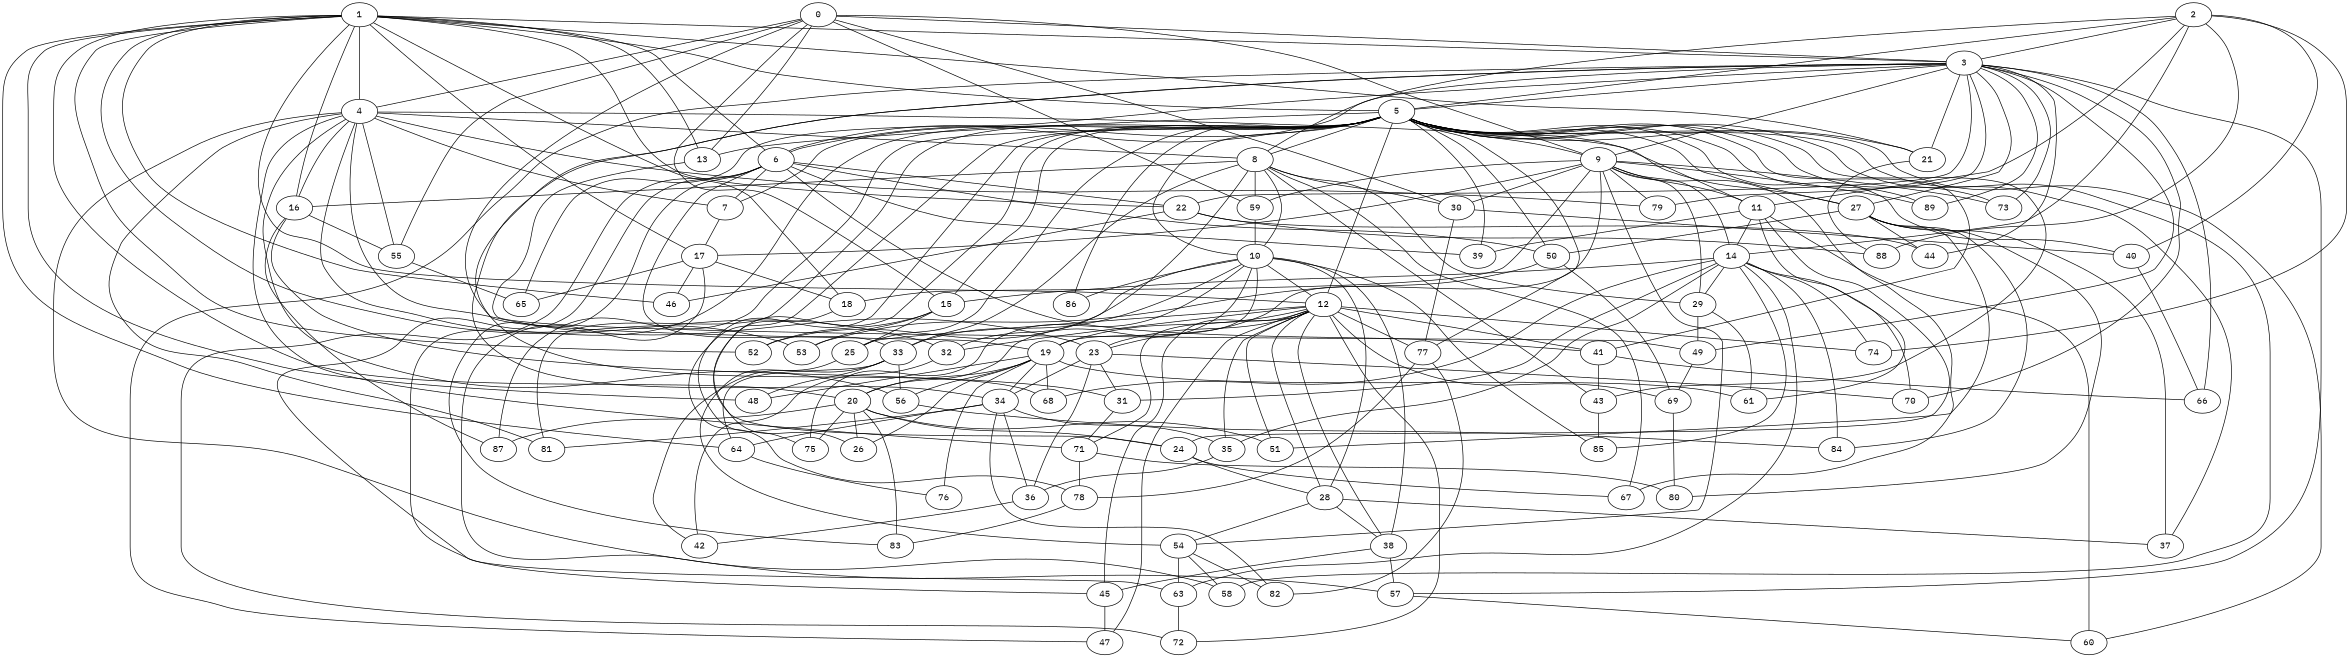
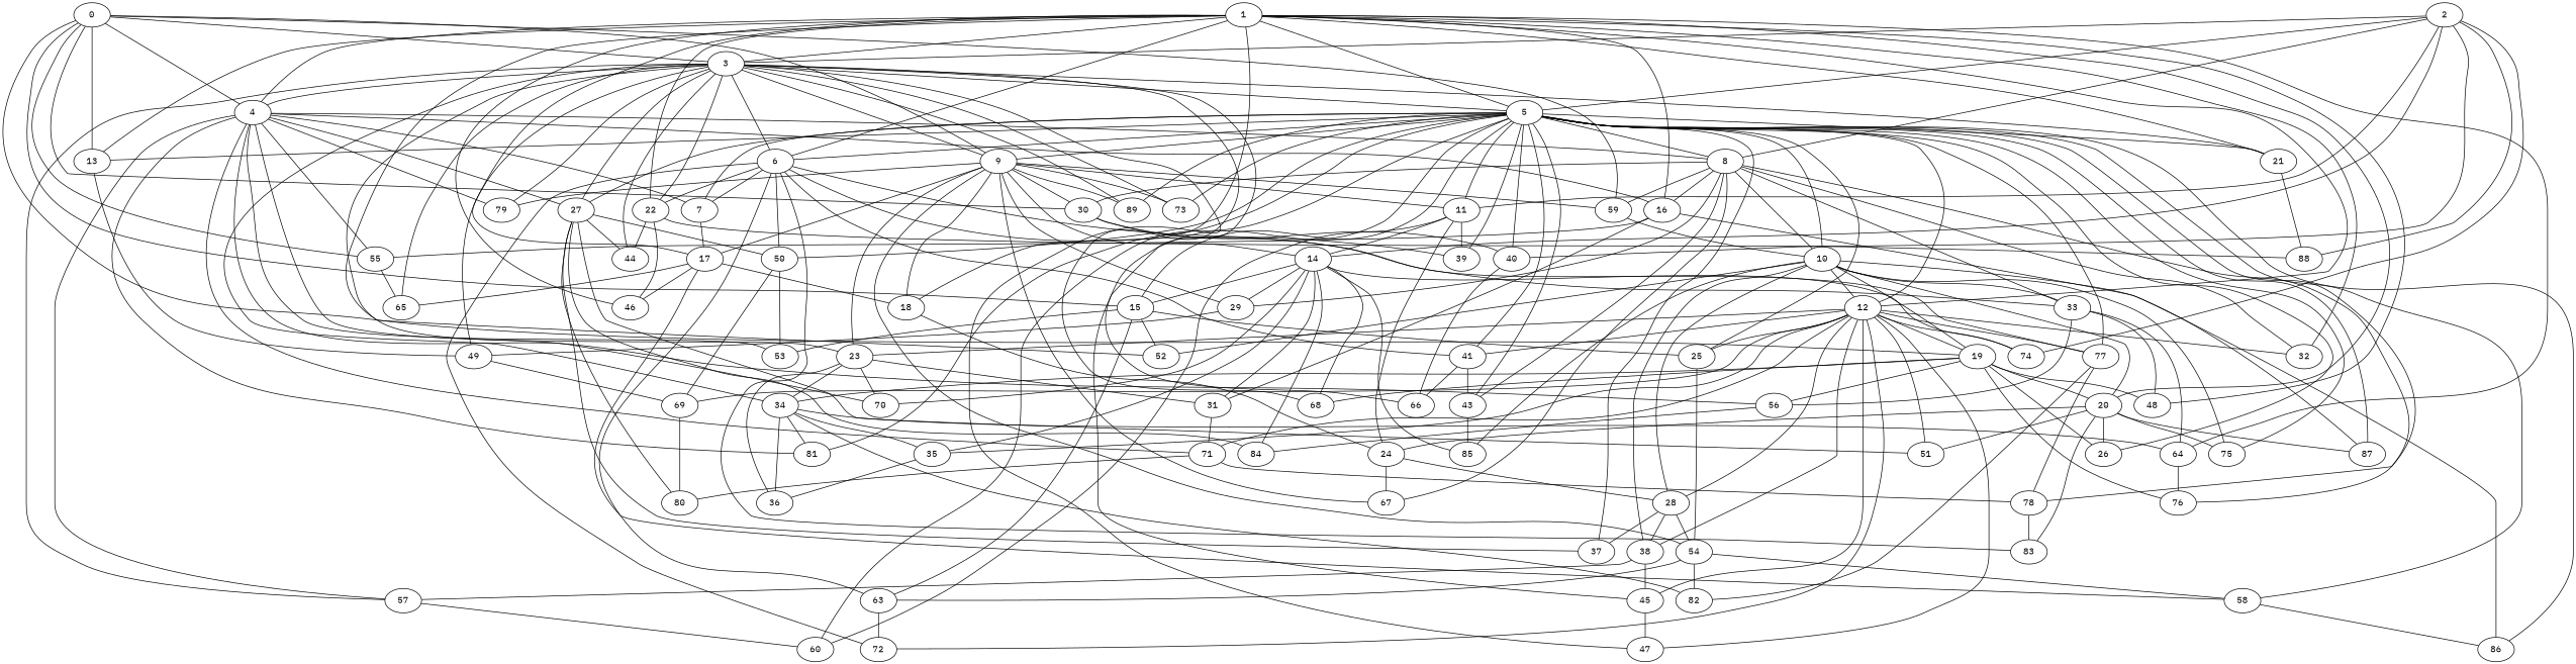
  strict graph {
    fontname="IBM Plex Mono"
    node [fontname="IBM Plex Mono"]
    edge [fontname="IBM Plex Mono"]
    0
    3
    4
    9
    13
    15
    19
    30
    55
    59
    5
    6
    21
    22
    27
    34
    44
    47
    49
    57
    65
    66
    68
    70
    73
    79
    89
    16
    8
    7
    23
    53
    56
    71
    81
    17
    18
    11
    14
    29
    67
    54
    10
    12
    20
    52
    75
    86
    33
    28
    38
    85
    25
    48
    26
    76
-   61
    40
    77
    1
    32
    46
    64
    37
    39
    41
    43
    45
    50
    58
    60
    78
    87
    63
    72
    83
    74
    35
    51
    69
    31
    24
    88
-   42
    2
    84
    80
    36
    82
    0 -- 3
    0 -- 4
    0 -- 9
    0 -- 13
    0 -- 15
    0 -- 19
    0 -- 30
    0 -- 55
    0 -- 59
+   3 -- 4
    3 -- 9
    3 -- 5
    3 -- 6
    3 -- 21
    3 -- 22
    3 -- 27
    3 -- 34
    3 -- 44
    3 -- 47
    3 -- 49
    3 -- 57
    3 -- 65
    3 -- 66
    3 -- 68
    3 -- 70
    3 -- 73
    3 -- 79
    3 -- 89
    4 -- 55
    4 -- 27
    4 -- 57
    4 -- 79
    4 -- 16
    4 -- 8
    4 -- 7
    4 -- 23
    4 -- 53
    4 -- 56
    4 -- 71
    4 -- 81
    9 -- 30
    9 -- 59
    9 -- 73
    9 -- 79
    9 -- 89
    9 -- 23
    9 -- 17
    9 -- 18
    9 -- 11
    9 -- 14
    9 -- 29
    9 -- 67
    9 -- 54
    13 -- 49
    15 -- 53
    15 -- 52
    15 -- 25
    19 -- 34
    19 -- 68
    19 -- 56
    19 -- 20
    19 -- 48
    19 -- 26
    19 -- 76
-   19 -- 61
    30 -- 40
    30 -- 77
    55 -- 65
    59 -- 10
    5 -- 9
    5 -- 13
    5 -- 15
    5 -- 6
    5 -- 21
    5 -- 27
    5 -- 73
    5 -- 89
    5 -- 8
    5 -- 7
    5 -- 81
    5 -- 11
    5 -- 10
    5 -- 12
    5 -- 75
    5 -- 86
    5 -- 25
    5 -- 26
    5 -- 40
    5 -- 77
    5 -- 37
    5 -- 39
    5 -- 41
    5 -- 43
    5 -- 45
    5 -- 50
    5 -- 58
    5 -- 60
    5 -- 78
    5 -- 87
    6 -- 22
    6 -- 7
    6 -- 33
    6 -- 39
    6 -- 41
    6 -- 50
    6 -- 63
    6 -- 72
    6 -- 83
    21 -- 88
    22 -- 44
    22 -- 46
    22 -- 88
    27 -- 44
    27 -- 37
    27 -- 50
    27 -- 51
    27 -- 84
    27 -- 80
    34 -- 81
    34 -- 64
    34 -- 35
    34 -- 36
    34 -- 82
    49 -- 69
    57 -- 60
    16 -- 55
    16 -- 87
    16 -- 31
    8 -- 30
    8 -- 59
    8 -- 16
    8 -- 29
    8 -- 67
    8 -- 10
    8 -- 33
+   8 -- 76
    8 -- 32
    8 -- 43
    7 -- 17
    23 -- 34
    23 -- 70
    23 -- 31
    23 -- 36
    56 -- 84
    71 -- 78
    71 -- 80
    17 -- 65
    17 -- 18
    17 -- 46
    17 -- 58
    18 -- 24
    11 -- 14
-   11 -- 61
    11 -- 39
    11 -- 60
    11 -- 24
    14 -- 15
    14 -- 68
    14 -- 70
    14 -- 29
    14 -- 85
-   14 -- 63
+   15 -- 63
    14 -- 74
    14 -- 35
    14 -- 31
    14 -- 84
    29 -- 49
-   29 -- 61
    54 -- 58
    54 -- 63
    54 -- 82
    10 -- 19
    10 -- 12
    10 -- 20
    10 -- 52
    10 -- 75
    10 -- 86
    10 -- 33
    10 -- 28
    10 -- 38
    10 -- 85
    12 -- 19
    12 -- 47
    12 -- 23
    12 -- 71
    12 -- 28
    12 -- 38
    12 -- 25
    12 -- 77
    12 -- 32
    12 -- 41
    12 -- 45
    12 -- 72
    12 -- 74
    12 -- 35
    12 -- 51
    12 -- 69
    20 -- 75
    20 -- 26
    20 -- 87
    20 -- 83
    20 -- 51
    20 -- 24
    33 -- 56
    33 -- 48
    33 -- 64
-   33 -- 42
    28 -- 54
    28 -- 38
    28 -- 37
    38 -- 57
    38 -- 45
    25 -- 54
    40 -- 66
    77 -- 78
    77 -- 82
    1 -- 3
    1 -- 4
    1 -- 13
    1 -- 5
    1 -- 6
    1 -- 21
    1 -- 22
    1 -- 16
    1 -- 17
    1 -- 18
    1 -- 12
    1 -- 20
    1 -- 52
    1 -- 48
    1 -- 32
    1 -- 46
    1 -- 64
-   32 -- 42
    64 -- 76
    41 -- 66
    41 -- 43
    43 -- 85
    45 -- 47
    50 -- 53
    50 -- 69
+   58 -- 86
    78 -- 83
    63 -- 72
    35 -- 36
    69 -- 80
    31 -- 71
    24 -- 67
    24 -- 28
    2 -- 3
    2 -- 5
    2 -- 8
    2 -- 11
    2 -- 14
    2 -- 40
    2 -- 74
    2 -- 88
-   36 -- 42
  }
